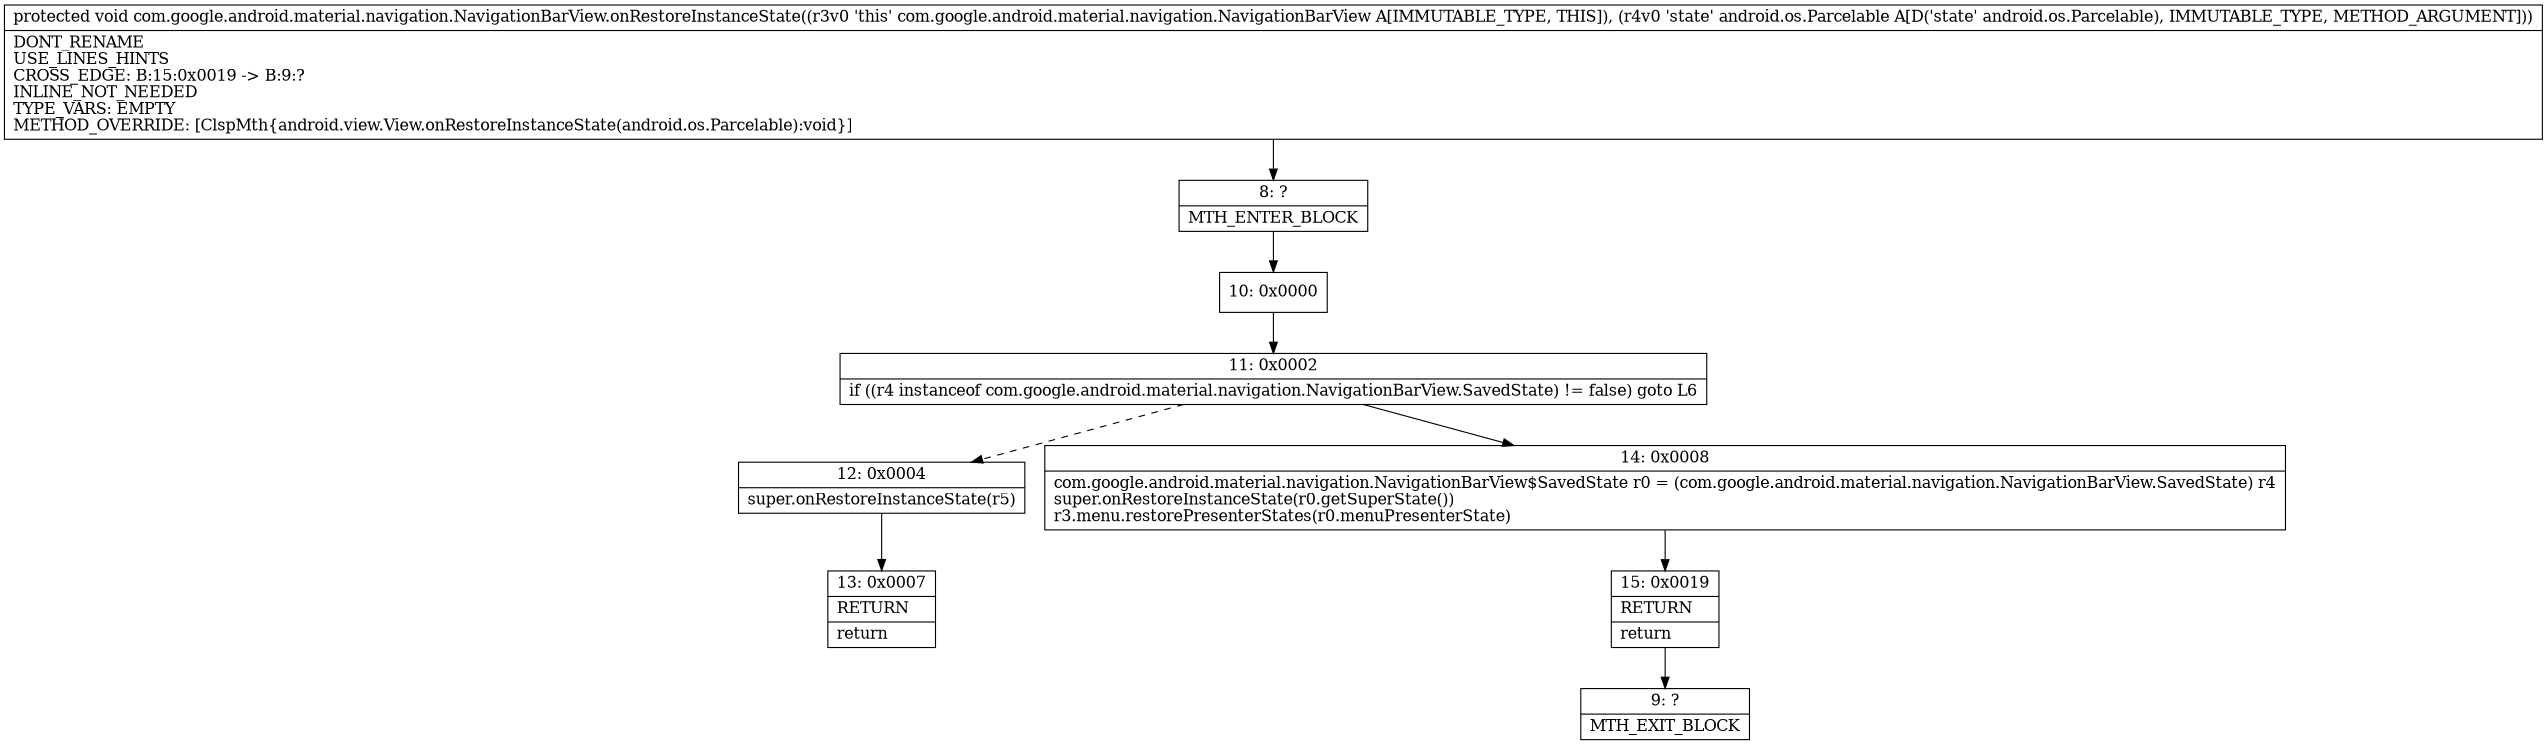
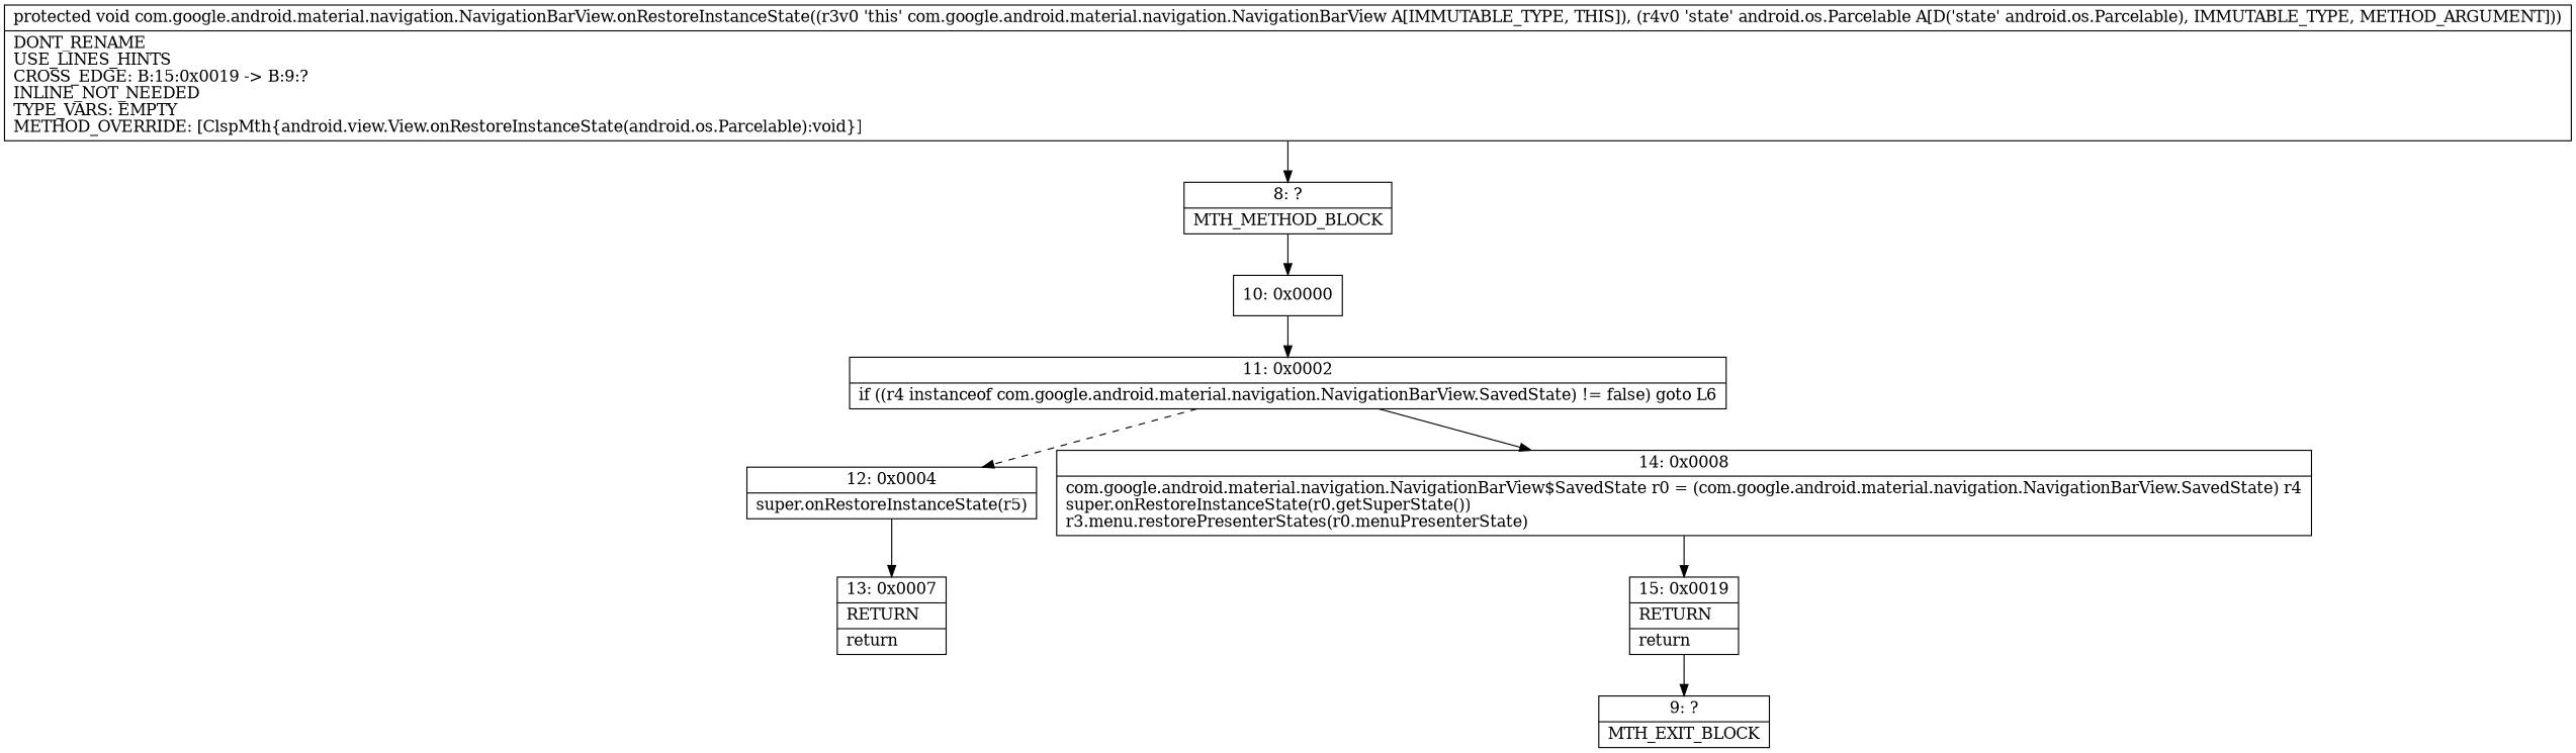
  digraph {
    node [shape=record]
-   n1 [label="{8\:\ ?|MTH_ENTER_BLOCK\l}"]
+   n1 [label="{8\:\ ?|MTH_METHOD_BLOCK\l}"]
    n2 [label="{10\:\ 0x0000}"]
    n3 [label="{11\:\ 0x0002|if ((r4 instanceof com.google.android.material.navigation.NavigationBarView.SavedState) != false) goto L6\l}"]
    n4 [label="{12\:\ 0x0004|super.onRestoreInstanceState(r5)\l}"]
    n5 [label="{14\:\ 0x0008|com.google.android.material.navigation.NavigationBarView$SavedState r0 = (com.google.android.material.navigation.NavigationBarView.SavedState) r4\lsuper.onRestoreInstanceState(r0.getSuperState())\lr3.menu.restorePresenterStates(r0.menuPresenterState)\l}"]
    n6 [label="{13\:\ 0x0007|RETURN\l|return\l}"]
    n7 [label="{15\:\ 0x0019|RETURN\l|return\l}"]
    n8 [label="{9\:\ ?|MTH_EXIT_BLOCK\l}"]
    n9 [label="{protected void com.google.android.material.navigation.NavigationBarView.onRestoreInstanceState((r3v0 'this' com.google.android.material.navigation.NavigationBarView A[IMMUTABLE_TYPE, THIS]), (r4v0 'state' android.os.Parcelable A[D('state' android.os.Parcelable), IMMUTABLE_TYPE, METHOD_ARGUMENT]))  | DONT_RENAME\lUSE_LINES_HINTS\lCROSS_EDGE: B:15:0x0019 \-\> B:9:?\lINLINE_NOT_NEEDED\lTYPE_VARS: EMPTY\lMETHOD_OVERRIDE: [ClspMth\{android.view.View.onRestoreInstanceState(android.os.Parcelable):void\}]\l}"]
    n1 -> n2
    n2 -> n3
    n3 -> n4 [style=dashed]
    n3 -> n5
    n4 -> n6
    n5 -> n7
    n7 -> n8
    n9 -> n1
  }
